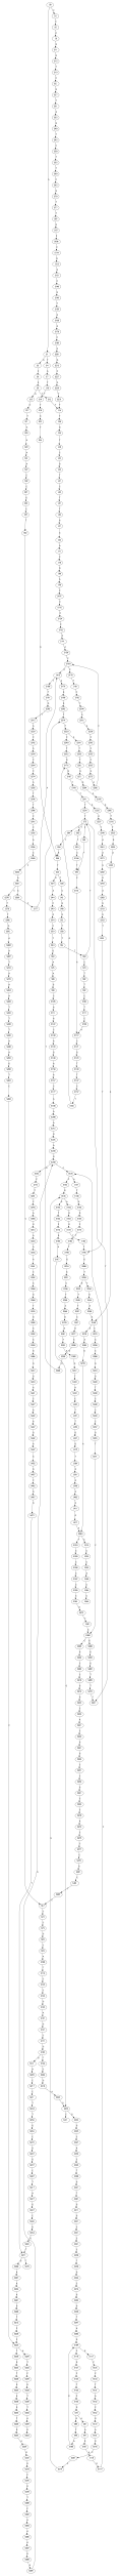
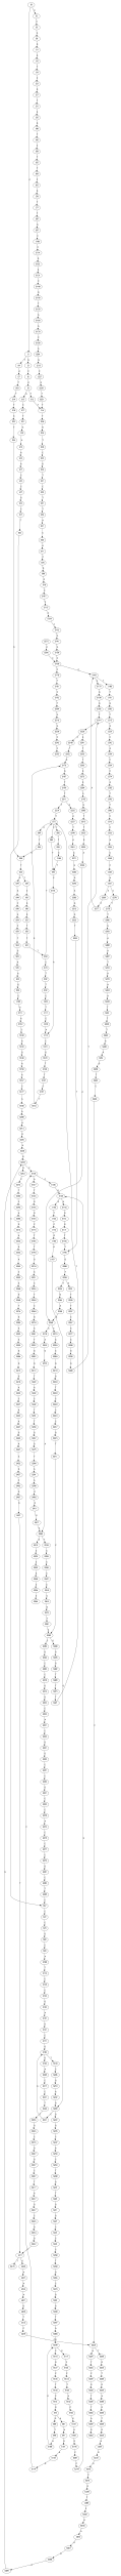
  strict digraph {
    fontname="Roboto Mono"
    node [fontname="Roboto Mono"]
    edge [fontname="Roboto Mono"]
    S0
    S1
    S2
    S3
    S4
    S5
    S6
    S7
    S8
    S9
    S10
    S11
    S12
    S13
    S14
    S15
    S16
    S17
    S18
    S19
    S20
    S21
    S22
    S23
    S24
    S25
    S26
    S27
    S28
    S29
    S30
    S31
    S32
    S33
    S34
    S35
    S36
    S37
    S38
    S39
    S40
    S41
    S42
    S43
    S44
    S45
    S46
    S47
    S48
    S49
    S50
    S51
    S52
    S53
    S54
    S55
    S56
    S57
    S58
    S59
    S60
    S61
    S62
    S63
    S64
    S65
    S66
    S67
    S68
    S69
    S70
    S71
    S72
    S74
    S75
    S76
    S77
    S78
    S79
    S73
    S80
    S81
    S82
    S83
    S84
    S85
    S86
    S87
    S88
    S89
    S90
    S91
    S92
    S93
    S94
    S95
    S96
    S97
    S98
    S99
    S100
    S101
    S102
    S103
    S104
    S105
    S106
    S107
    S108
    S109
    S110
    S111
    S112
    S113
    S114
    S115
    S116
    S117
    S118
    S119
    S120
    S121
    S122
    S123
    S124
    S125
    S126
    S127
    S128
    S129
    S130
    S131
    S132
    S133
    S134
    S135
    S136
    S137
    S138
    S139
    S140
    S141
    S142
    S143
    S144
    S145
    S146
    S147
    S148
    S149
    S150
    S151
    S152
    S153
    S154
    S155
    S156
    S157
    S158
    S159
    S160
    S161
    S162
    S163
    S164
    S165
    S166
    S167
    S168
    S169
    S170
    S171
    S172
    S173
    S174
    S175
    S176
    S177
    S178
    S179
    S180
    S181
    S182
    S183
    S184
    S185
    S186
    S187
    S188
    S189
    S190
    S191
    S192
    S193
    S194
    S195
    S196
    S197
    S198
    S199
    S200
    S201
    S202
    S203
    S204
    S205
    S206
    S207
    S208
    S209
    S210
    S211
    S212
    S213
    S214
    S215
    S216
    S217
    S218
    S219
    S220
    S221
    S222
    S223
    S224
    S225
    S226
    S227
    S228
    S229
    S230
    S231
    S232
    S233
    S234
    S235
    S236
    S237
    S238
    S239
    S240
    S241
    S242
    S243
    S244
    S245
    S246
    S247
    S248
    S249
    S250
    S251
    S252
    S253
    S254
    S255
    S256
    S257
    S258
    S259
    S260
    S261
    S262
    S263
    S264
-   S265
    S266
    S267
    S268
    S269
    S270
    S271
    S272
    S273
    S274
    S275
    S276
    S277
    S278
    S279
    S280
    S281
    S282
    S283
    S284
    S285
    S286
    S287
    S288
    S289
    S290
    S291
    S292
    S293
    S294
    S295
    S296
    S297
    S298
    S299
    S300
    S301
    S302
    S303
    S304
    S305
    S306
    S307
    S308
    S309
    S310
    S311
    S312
    S313
    S314
    S315
    S316
    S317
    S318
    S319
    S320
    S321
    S322
    S323
    S324
    S325
    S326
    S327
    S328
    S329
    S330
    S331
    S332
    S333
    S334
    S335
    S336
    S337
    S338
    S339
    S340
    S341
    S342
    S343
    S344
    S345
    S346
    S347
    S348
    S349
    S350
    S351
    S352
    S353
    S354
    S355
    S356
    S357
    S358
    S359
    S360
    S361
    S362
    S363
    S364
    S365
    S366
    S367
    S368
    S369
    S370
    S371
    S372
    S373
    S374
    S375
    S376
    S377
    S378
    S379
    S380
    S381
    S382
    S383
    S384
    S385
    S386
    S387
    S388
    S389
    S390
    S391
    S392
    S393
    S394
    S395
    S396
    S397
    S398
    S399
    S400
    S401
    S402
    S403
    S404
    S405
    S406
    S407
    S408
    S409
    S410
    S411
    S412
    S413
    S414
    S415
    S416
    S417
    S418
    S419
    S420
    S421
    S422
    S423
    S424
    S425
    S426
    S427
    S428
    S429
    S430
    S431
    S432
    S433
    S434
    S435
    S436
    S437
    S438
    S439
    S440
    S441
    S442
    S443
    S444
    S445
    S446
    S447
    S448
    S449
    S450
    S451
    S452
    S453
    S454
    S455
    S456
    S457
    S458
    S459
    S460
    S461
    S462
    S463
    S464
    S465
    S466
    S467
    S468
    S469
    S470
    S471
    S472
    S473
    S474
    S475
    S476
    S477
    S478
    S479
    S480
    S481
    S482
    S483
    S484
    S485
    S486
    S487
    S488
    S489
    S0 -> S1 [label=A]
    S0 -> S2 [label=C]
    S1 -> S3 [label=G]
    S1 -> S4 [label=T]
    S2 -> S5 [label=C]
    S3 -> S6 [label=C]
    S4 -> S7 [label=A]
    S5 -> S8 [label=A]
    S6 -> S9 [label=A]
    S7 -> S10 [label=T]
    S8 -> S11 [label=G]
    S9 -> S12 [label=T]
    S9 -> S13 [label=G]
    S10 -> S14 [label=T]
    S11 -> S15 [label=G]
    S12 -> S16 [label=T]
    S13 -> S17 [label=C]
    S14 -> S18 [label=T]
    S15 -> S19 [label=T]
    S16 -> S20 [label=T]
    S17 -> S21 [label=T]
    S18 -> S22 [label=A]
    S19 -> S23 [label=C]
    S20 -> S24 [label=G]
    S21 -> S25 [label=A]
    S22 -> S26 [label=T]
    S23 -> S27 [label=G]
    S24 -> S28 [label=T]
    S25 -> S29 [label=A]
    S26 -> S30 [label=G]
    S27 -> S31 [label=T]
    S28 -> S32 [label=C]
    S29 -> S33 [label=A]
    S30 -> S34 [label=T]
    S31 -> S35 [label=A]
    S32 -> S36 [label=G]
    S33 -> S37 [label=A]
    S34 -> S38 [label=T]
    S34 -> S39 [label=G]
    S35 -> S40 [label=G]
    S36 -> S41 [label=T]
    S37 -> S42 [label=C]
    S38 -> S43 [label=C]
    S39 -> S44 [label=A]
    S40 -> S45 [label=T]
    S41 -> S46 [label=C]
    S42 -> S47 [label=C]
    S43 -> S48 [label=G]
    S44 -> S49 [label=C]
    S45 -> S50 [label=C]
    S46 -> S51 [label=T]
    S47 -> S52 [label=G]
    S48 -> S53 [label=G]
    S49 -> S54 [label=A]
    S50 -> S55 [label=T]
    S51 -> S56 [label=T]
    S52 -> S57 [label=C]
    S53 -> S58 [label=T]
    S54 -> S59 [label=C]
    S55 -> S60 [label=T]
    S56 -> S61 [label=A]
    S57 -> S62 [label=T]
    S58 -> S63 [label=T]
    S59 -> S64 [label=T]
    S60 -> S65 [label=C]
    S61 -> S66 [label=C]
    S62 -> S67 [label=C]
    S63 -> S68 [label=T]
    S64 -> S69 [label=G]
    S65 -> S70 [label=G]
    S66 -> S71 [label=A]
    S67 -> S72 [label=C]
    S68 -> S74 [label=C]
    S68 -> S75 [label=T]
    S69 -> S76 [label=A]
    S70 -> S77 [label=T]
    S71 -> S78 [label=C]
    S72 -> S79 [label=C]
    S74 -> S82 [label=T]
    S75 -> S83 [label=C]
    S75 -> S84 [label=A]
    S75 -> S85 [label=T]
    S76 -> S86 [label=A]
    S77 -> S87 [label=T]
    S78 -> S88 [label=G]
    S79 -> S89 [label=G]
    S73 -> S80 [label=G]
    S73 -> S81 [label=A]
    S80 -> S90 [label=T]
    S81 -> S91 [label=A]
    S82 -> S92 [label=T]
    S83 -> S93 [label=T]
    S84 -> S94 [label=T]
    S85 -> S95 [label=T]
    S86 -> S96 [label=G]
    S87 -> S97 [label=G]
    S88 -> S98 [label=A]
    S89 -> S99 [label=C]
    S90 -> S100 [label=A]
    S91 -> S101 [label=G]
    S92 -> S102 [label=C]
    S93 -> S103 [label=C]
    S94 -> S30 [label=G]
    S95 -> S104 [label=C]
    S96 -> S105 [label=C]
    S97 -> S106 [label=C]
    S98 -> S107 [label=C]
    S99 -> S108 [label=A]
    S100 -> S109 [label=G]
    S101 -> S110 [label=A]
    S102 -> S111 [label=T]
    S103 -> S112 [label=A]
    S104 -> S93 [label=T]
    S105 -> S113 [label=A]
    S106 -> S114 [label=C]
    S107 -> S115 [label=C]
    S108 -> S116 [label=T]
    S109 -> S117 [label=G]
    S109 -> S118 [label=C]
    S110 -> S119 [label=G]
    S111 -> S120 [label=C]
    S112 -> S121 [label=C]
    S113 -> S122 [label=A]
    S114 -> S123 [label=G]
    S115 -> S124 [label=C]
    S116 -> S125 [label=C]
    S117 -> S126 [label=C]
    S118 -> S127 [label=G]
    S119 -> S128 [label=C]
    S120 -> S112 [label=A]
    S121 -> S129 [label=G]
    S122 -> S130 [label=C]
    S123 -> S131 [label=A]
    S124 -> S132 [label=C]
    S125 -> S133 [label=C]
    S126 -> S134 [label=C]
    S127 -> S135 [label=C]
    S128 -> S136 [label=C]
    S128 -> S137 [label=A]
    S129 -> S138 [label=T]
    S130 -> S139 [label=A]
    S131 -> S140 [label=C]
    S132 -> S141 [label=A]
    S133 -> S142 [label=G]
    S134 -> S143 [label=T]
    S135 -> S144 [label=T]
    S136 -> S145 [label=G]
    S137 -> S146 [label=T]
    S138 -> S147 [label=T]
    S139 -> S148 [label=G]
    S140 -> S149 [label=G]
    S141 -> S150 [label=A]
    S142 -> S151 [label=A]
    S143 -> S152 [label=A]
    S144 -> S153 [label=C]
    S145 -> S154 [label=A]
    S145 -> S155 [label=G]
    S146 -> S156 [label=G]
    S147 -> S157 [label=C]
    S148 -> S158 [label=A]
    S149 -> S159 [label=T]
    S150 -> S160 [label=C]
    S151 -> S161 [label=G]
    S152 -> S162 [label=C]
    S153 -> S73 [label=G]
    S154 -> S163 [label=G]
    S155 -> S164 [label=T]
    S156 -> S165 [label=G]
    S157 -> S166 [label=T]
    S158 -> S167 [label=A]
    S159 -> S168 [label=A]
    S160 -> S169 [label=A]
    S160 -> S170 [label=C]
    S161 -> S171 [label=C]
    S162 -> S172 [label=G]
    S163 -> S173 [label=G]
    S164 -> S174 [label=C]
    S165 -> S175 [label=C]
    S166 -> S176 [label=G]
    S167 -> S177 [label=C]
    S168 -> S178 [label=A]
    S169 -> S179 [label=A]
    S169 -> S180 [label=T]
    S170 -> S181 [label=T]
    S171 -> S182 [label=G]
    S172 -> S183 [label=A]
    S173 -> S184 [label=T]
    S174 -> S185 [label=G]
    S175 -> S186 [label=T]
    S176 -> S187 [label=G]
    S177 -> S188 [label=A]
    S178 -> S189 [label=C]
    S179 -> S190 [label=G]
    S180 -> S191 [label=T]
    S181 -> S192 [label=C]
    S182 -> S193 [label=G]
    S182 -> S194 [label=T]
    S183 -> S195 [label=G]
    S184 -> S196 [label=T]
    S185 -> S197 [label=A]
    S186 -> S198 [label=T]
    S187 -> S199 [label=T]
    S188 -> S200 [label=A]
    S189 -> S201 [label=A]
    S190 -> S202 [label=G]
    S191 -> S203 [label=G]
    S192 -> S204 [label=T]
    S193 -> S205 [label=A]
    S194 -> S206 [label=C]
    S195 -> S207 [label=C]
    S196 -> S208 [label=G]
    S197 -> S209 [label=G]
    S198 -> S210 [label=G]
    S199 -> S211 [label=T]
    S200 -> S212 [label=A]
    S201 -> S213 [label=G]
    S202 -> S214 [label=T]
    S203 -> S215 [label=T]
    S204 -> S216 [label=A]
    S205 -> S217 [label=C]
    S206 -> S218 [label=G]
    S207 -> S219 [label=C]
    S208 -> S220 [label=T]
    S209 -> S221 [label=C]
    S209 -> S222 [label=G]
    S210 -> S223 [label=A]
    S211 -> S224 [label=T]
    S211 -> S225 [label=G]
    S212 -> S226 [label=G]
    S213 -> S227 [label=C]
    S214 -> S228 [label=T]
    S215 -> S229 [label=A]
    S216 -> S230 [label=A]
    S217 -> S231 [label=C]
    S218 -> S232 [label=A]
    S219 -> S145 [label=G]
    S220 -> S233 [label=G]
    S220 -> S234 [label=T]
+   S221 -> S182 [label=G]
    S222 -> S235 [label=G]
    S223 -> S236 [label=C]
    S224 -> S75 [label=T]
    S225 -> S237 [label=A]
    S226 -> S238 [label=A]
    S227 -> S239 [label=A]
    S228 -> S240 [label=C]
    S228 -> S241 [label=A]
    S229 -> S242 [label=C]
    S230 -> S243 [label=C]
    S231 -> S244 [label=T]
    S232 -> S209 [label=G]
    S233 -> S245 [label=T]
    S234 -> S246 [label=G]
    S235 -> S247 [label=C]
    S236 -> S248 [label=T]
    S237 -> S249 [label=T]
    S238 -> S250 [label=G]
    S239 -> S251 [label=T]
    S240 -> S252 [label=T]
    S241 -> S253 [label=T]
    S242 -> S254 [label=A]
    S243 -> S255 [label=C]
    S244 -> S256 [label=T]
    S245 -> S257 [label=T]
    S246 -> S258 [label=A]
    S247 -> S259 [label=A]
    S248 -> S260 [label=C]
    S249 -> S261 [label=A]
    S250 -> S128 [label=C]
    S250 -> S262 [label=G]
    S251 -> S16 [label=T]
    S252 -> S176 [label=G]
    S253 -> S263 [label=T]
    S254 -> S264 [label=C]
-   S255 -> S265 [label=C]
    S256 -> S266 [label=G]
    S257 -> S267 [label=C]
    S258 -> S268 [label=A]
    S259 -> S269 [label=C]
    S260 -> S270 [label=G]
    S261 -> S271 [label=A]
    S262 -> S272 [label=C]
    S263 -> S273 [label=G]
    S264 -> S274 [label=C]
-   S265 -> S275 [label=A]
    S266 -> S276 [label=C]
    S267 -> S277 [label=A]
    S268 -> S278 [label=A]
    S268 -> S279 [label=C]
    S269 -> S280 [label=T]
    S270 -> S281 [label=A]
    S271 -> S282 [label=G]
    S272 -> S283 [label=T]
    S273 -> S284 [label=G]
    S274 -> S285 [label=A]
    S275 -> S286 [label=A]
    S276 -> S287 [label=G]
    S277 -> S288 [label=A]
    S278 -> S289 [label=A]
    S279 -> S290 [label=A]
    S280 -> S291 [label=G]
    S281 -> S292 [label=T]
    S282 -> S293 [label=G]
    S283 -> S294 [label=C]
    S284 -> S295 [label=A]
    S285 -> S296 [label=T]
    S286 -> S160 [label=C]
    S287 -> S297 [label=G]
    S288 -> S298 [label=G]
    S289 -> S299 [label=G]
    S290 -> S300 [label=C]
    S291 -> S301 [label=T]
    S292 -> S302 [label=G]
    S293 -> S303 [label=A]
    S294 -> S304 [label=A]
    S295 -> S305 [label=G]
    S296 -> S306 [label=T]
    S297 -> S307 [label=C]
    S298 -> S308 [label=G]
    S299 -> S309 [label=A]
    S300 -> S310 [label=G]
    S301 -> S311 [label=G]
    S302 -> S312 [label=G]
    S303 -> S313 [label=G]
    S304 -> S314 [label=G]
    S305 -> S315 [label=T]
    S306 -> S316 [label=C]
    S307 -> S317 [label=T]
    S308 -> S214 [label=T]
    S309 -> S318 [label=T]
    S309 -> S319 [label=A]
    S310 -> S320 [label=G]
    S311 -> S321 [label=G]
    S312 -> S322 [label=T]
    S313 -> S323 [label=G]
    S314 -> S324 [label=A]
    S315 -> S325 [label=T]
    S316 -> S326 [label=C]
    S317 -> S327 [label=A]
    S318 -> S328 [label=C]
    S319 -> S329 [label=C]
    S320 -> S330 [label=T]
    S321 -> S331 [label=C]
    S322 -> S332 [label=A]
    S323 -> S333 [label=T]
    S324 -> S334 [label=A]
    S325 -> S335 [label=G]
    S326 -> S336 [label=A]
    S327 -> S337 [label=G]
    S328 -> S338 [label=C]
    S329 -> S339 [label=C]
    S330 -> S340 [label=C]
    S331 -> S341 [label=C]
    S332 -> S342 [label=C]
    S333 -> S196 [label=T]
    S334 -> S343 [label=A]
    S335 -> S344 [label=A]
    S336 -> S345 [label=C]
    S337 -> S346 [label=C]
    S338 -> S347 [label=C]
    S339 -> S348 [label=A]
    S340 -> S349 [label=C]
    S341 -> S350 [label=C]
    S342 -> S351 [label=T]
    S343 -> S352 [label=C]
    S344 -> S268 [label=A]
    S345 -> S353 [label=C]
    S346 -> S354 [label=G]
    S347 -> S355 [label=C]
    S348 -> S356 [label=C]
    S349 -> S357 [label=C]
    S350 -> S358 [label=T]
    S351 -> S359 [label=T]
    S352 -> S360 [label=A]
    S353 -> S361 [label=A]
    S354 -> S362 [label=G]
    S355 -> S363 [label=C]
    S356 -> S364 [label=C]
    S357 -> S365 [label=G]
    S358 -> S366 [label=G]
    S359 -> S367 [label=G]
    S360 -> S368 [label=G]
    S361 -> S369 [label=A]
    S361 -> S370 [label=C]
    S362 -> S371 [label=T]
    S363 -> S372 [label=G]
    S365 -> S373 [label=T]
    S366 -> S374 [label=C]
    S367 -> S375 [label=G]
    S368 -> S376 [label=T]
    S369 -> S377 [label=C]
    S370 -> S378 [label=T]
    S371 -> S379 [label=T]
    S371 -> S380 [label=G]
    S372 -> S381 [label=T]
    S373 -> S382 [label=C]
    S374 -> S383 [label=G]
    S375 -> S384 [label=T]
    S376 -> S385 [label=G]
    S377 -> S169 [label=A]
    S378 -> S386 [label=T]
    S380 -> S387 [label=A]
    S381 -> S382 [label=C]
    S382 -> S388 [label=G]
    S382 -> S389 [label=C]
    S383 -> S390 [label=G]
    S384 -> S391 [label=A]
    S385 -> S392 [label=A]
    S386 -> S393 [label=G]
    S387 -> S394 [label=A]
    S388 -> S395 [label=G]
    S389 -> S396 [label=G]
    S390 -> S397 [label=T]
    S391 -> S398 [label=A]
    S392 -> S399 [label=A]
    S393 -> S400 [label=A]
    S394 -> S401 [label=A]
    S395 -> S402 [label=G]
    S396 -> S403 [label=C]
    S397 -> S404 [label=A]
    S398 -> S405 [label=A]
    S399 -> S406 [label=G]
    S400 -> S407 [label=A]
    S401 -> S408 [label=G]
    S402 -> S409 [label=T]
    S403 -> S410 [label=C]
    S404 -> S109 [label=G]
    S405 -> S411 [label=A]
    S406 -> S412 [label=G]
    S407 -> S413 [label=T]
    S408 -> S414 [label=T]
    S409 -> S415 [label=T]
    S410 -> S416 [label=G]
    S411 -> S417 [label=G]
    S412 -> S418 [label=G]
    S413 -> S419 [label=A]
    S414 -> S420 [label=C]
    S415 -> S421 [label=T]
    S416 -> S422 [label=G]
    S417 -> S309 [label=A]
    S418 -> S423 [label=A]
    S419 -> S424 [label=A]
    S420 -> S425 [label=C]
-   S75 -> S421 [label=T]
+   S421 -> S75 [label=T]
    S422 -> S426 [label=C]
    S423 -> S427 [label=C]
    S424 -> S428 [label=A]
    S425 -> S429 [label=A]
    S425 -> S430 [label=T]
    S426 -> S431 [label=A]
    S427 -> S432 [label=A]
    S428 -> S433 [label=T]
    S429 -> S434 [label=T]
    S430 -> S435 [label=G]
    S431 -> S436 [label=C]
    S432 -> S437 [label=A]
    S433 -> S438 [label=T]
    S434 -> S439 [label=C]
    S435 -> S440 [label=T]
    S436 -> S441 [label=G]
    S437 -> S442 [label=G]
    S438 -> S443 [label=T]
    S439 -> S444 [label=G]
    S440 -> S445 [label=G]
    S441 -> S446 [label=G]
    S442 -> S447 [label=A]
    S443 -> S448 [label=A]
    S444 -> S449 [label=T]
    S445 -> S450 [label=A]
    S446 -> S451 [label=C]
    S447 -> S452 [label=A]
    S448 -> S453 [label=A]
    S449 -> S454 [label=T]
    S450 -> S455 [label=G]
    S451 -> S456 [label=C]
    S452 -> S457 [label=G]
    S453 -> S458 [label=G]
    S454 -> S459 [label=A]
    S455 -> S460 [label=T]
    S456 -> S461 [label=G]
    S457 -> S462 [label=C]
    S458 -> S463 [label=T]
    S459 -> S464 [label=G]
    S460 -> S465 [label=G]
    S461 -> S466 [label=C]
    S462 -> S467 [label=G]
    S463 -> S468 [label=C]
    S465 -> S469 [label=A]
    S466 -> S470 [label=C]
    S467 -> S471 [label=G]
    S468 -> S425 [label=C]
    S469 -> S472 [label=G]
    S470 -> S473 [label=A]
    S471 -> S371 [label=T]
    S472 -> S474 [label=G]
    S473 -> S475 [label=C]
    S474 -> S476 [label=C]
    S475 -> S477 [label=C]
    S476 -> S478 [label=G]
    S477 -> S479 [label=C]
    S478 -> S480 [label=T]
    S479 -> S481 [label=G]
    S480 -> S482 [label=C]
    S481 -> S483 [label=C]
    S482 -> S484 [label=A]
    S483 -> S485 [label=T]
    S484 -> S486 [label=A]
    S485 -> S67 [label=C]
    S486 -> S487 [label=A]
    S487 -> S488 [label=G]
    S488 -> S489 [label=A]
    S489 -> S250 [label=G]
  }
